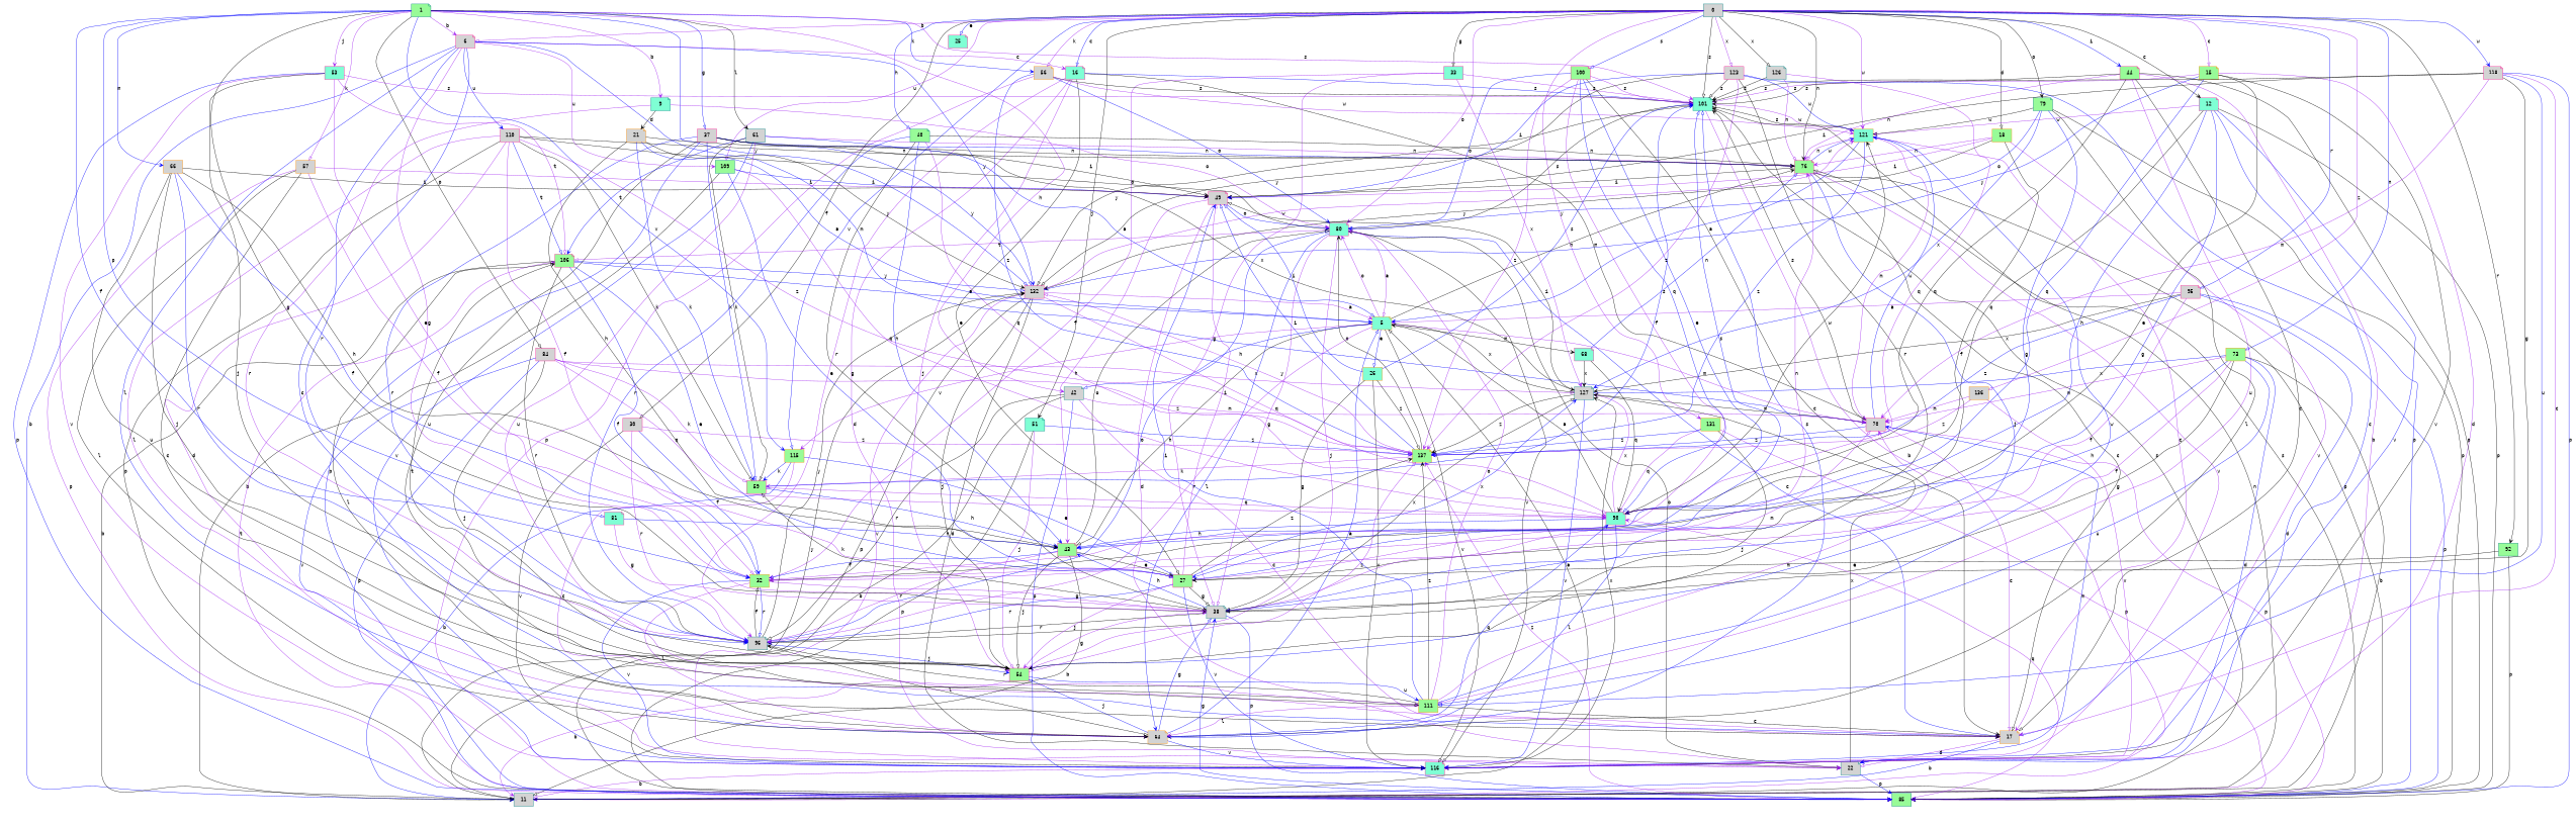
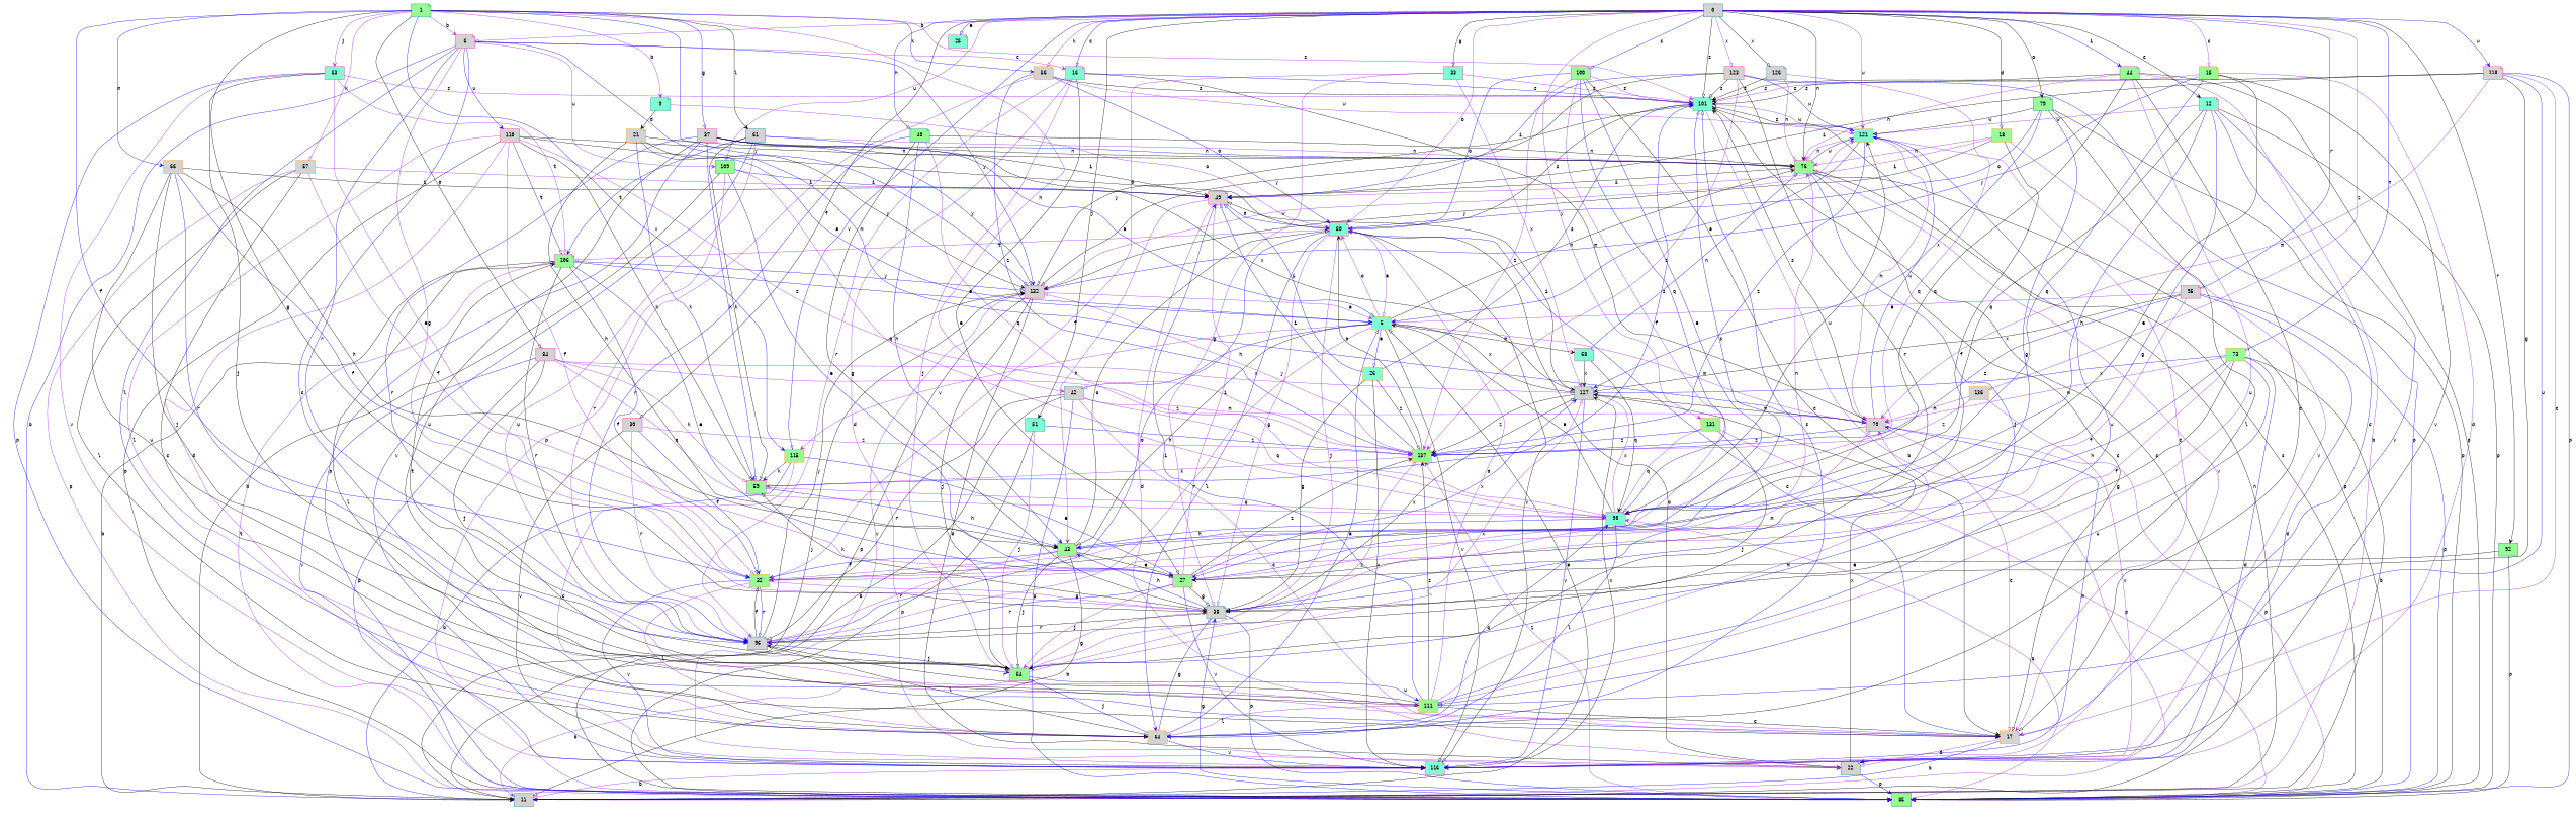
  strict digraph {
    fontname="DejaVu Sans Mono"
    node [color=deeppink fillcolor=lightgrey fontname="DejaVu Sans Mono" shape=note style=filled]
    edge [arrowhead=vee color=purple fontname="DejaVu Sans Mono"]
    0 [color=teal shape=box]
    6
    12 [fillcolor=aquamarine]
    15 [color=darkorange fillcolor=palegreen]
    16 [fillcolor=aquamarine]
    18 [color=darkorange fillcolor=palegreen shape=box]
    25 [fillcolor=aquamarine]
    30 [shape=box]
    33 [fillcolor=aquamarine shape=box]
    40 [color=teal fillcolor=palegreen]
    44 [fillcolor=palegreen]
    51 [color=teal fillcolor=aquamarine]
    56 [color=darkorange]
    73 [color=darkorange fillcolor=palegreen shape=box]
    n15 [fillcolor=palegreen label=76]
    79 [color=teal fillcolor=palegreen]
    80 [fillcolor=aquamarine]
    92 [color=teal fillcolor=palegreen shape=box]
    95
    100 [fillcolor=palegreen]
    101 [color=teal fillcolor=aquamarine]
    109 [color=teal fillcolor=palegreen shape=box]
    115 [color=darkorange fillcolor=palegreen shape=box]
    118
    121 [color=darkorange fillcolor=aquamarine shape=box]
    123 [shape=box]
    126 [color=teal]
    131 [color=darkorange fillcolor=palegreen shape=box]
    136 [color=darkorange shape=box]
    38 [color=teal]
    132 [shape=box]
    70 [shape=box]
    96 [color=teal]
    11 [color=teal shape=box]
    17 [color=darkorange]
    64 [color=darkorange]
    110 [shape=box]
    43 [fillcolor=palegreen]
    116 [fillcolor=aquamarine]
    85 [color=teal fillcolor=palegreen shape=box]
    90 [fillcolor=aquamarine]
    22 [color=teal]
    27 [fillcolor=palegreen shape=box]
    54 [fillcolor=palegreen shape=box]
    32 [color=darkorange fillcolor=palegreen shape=box]
    49
    137 [color=darkorange fillcolor=palegreen]
    127 [color=teal]
    111 [color=darkorange fillcolor=palegreen shape=box]
    5 [color=darkorange fillcolor=aquamarine]
    106 [fillcolor=palegreen]
    59 [fillcolor=palegreen shape=box]
    1 [color=teal fillcolor=palegreen]
    9 [color=teal fillcolor=aquamarine]
    37 [shape=box]
    42 [color=teal]
    53 [fillcolor=aquamarine shape=box]
    57 [color=darkorange shape=box]
    61 [color=teal shape=box]
    66 [color=darkorange shape=box]
-   81 [fillcolor=aquamarine]
    84 [shape=box]
    21 [color=darkorange]
    26 [color=darkorange fillcolor=aquamarine shape=box]
    68 [fillcolor=aquamarine]
    0 -> 6 [arrowhead=onormal label=b]
    0 -> 12 [color=black label=c]
    0 -> 15 [arrowhead=onormal label=c]
    0 -> 16 [arrowhead=onormal color=blue label=c]
    0 -> 18 [arrowhead=onormal color=black label=d]
    0 -> 25 [arrowhead=onormal color=blue label=e]
    0 -> 30 [arrowhead=onormal color=black label=f]
    0 -> 33 [arrowhead=onormal color=black label=g]
    0 -> 40 [arrowhead=onormal color=blue label=h]
    0 -> 44 [color=blue label=i]
    0 -> 51 [color=black label=j]
    0 -> 56 [arrowhead=onormal label=k]
    0 -> 73 [arrowhead=onormal color=blue label=n]
    0 -> n15 [color=black label=n]
    0 -> 79 [color=black label=o]
    0 -> 80 [label=o]
    0 -> 92 [color=black label=r]
    0 -> 95 [arrowhead=onormal color=blue label=r]
    0 -> 100 [arrowhead=onormal color=blue label=s]
    0 -> 101 [arrowhead=onormal color=black label=s]
    0 -> 109 [arrowhead=onormal label=u]
    0 -> 115 [arrowhead=onormal color=blue label=v]
    0 -> 118 [color=blue label=w]
    0 -> 121 [label=w]
    0 -> 123 [arrowhead=onormal label=x]
    0 -> 126 [arrowhead=onormal color=black label=x]
    0 -> 131 [label=y]
    0 -> 136 [arrowhead=onormal label=z]
    6 -> 16 [label=c]
    6 -> 109 [label=u]
    6 -> 38 [arrowhead=onormal label=g]
    6 -> 132 [color=blue label=y]
    6 -> 70 [color=blue label=m]
    6 -> 96 [color=blue label=r]
    6 -> 11 [color=blue label=b]
    6 -> 17 [arrowhead=onormal color=blue label=c]
    6 -> 64 [arrowhead=onormal color=blue label=l]
    6 -> 110 [color=blue label=u]
    12 -> 121 [label=w]
    12 -> 38 [color=blue label=g]
    12 -> 17 [arrowhead=onormal color=blue label=c]
    12 -> 43 [arrowhead=onormal color=blue label=h]
    12 -> 116 [color=blue label=v]
    12 -> 85 [color=black label=p]
    12 -> 90 [color=black label=q]
    15 -> 101 [label=s]
    15 -> 132 [color=blue label=y]
    15 -> 116 [color=black label=v]
    15 -> 90 [color=blue label=q]
    15 -> 22 [label=d]
    15 -> 27 [color=black label=e]
    16 -> 101 [arrowhead=onormal color=blue label=s]
    16 -> 70 [color=black label=m]
    16 -> 96 [label=r]
    16 -> 22 [label=d]
    16 -> 27 [arrowhead=onormal color=black label=e]
    16 -> 54 [label=j]
    18 -> n15 [label=n]
    18 -> 132 [color=black label=y]
    18 -> 116 [arrowhead=onormal label=v]
    18 -> 32 [color=black label=f]
    18 -> 49 [arrowhead=onormal label=i]
    30 -> 96 [label=r]
    30 -> 116 [arrowhead=onormal color=black label=v]
    30 -> 32 [color=blue label=f]
    30 -> 137 [label=z]
    33 -> 101 [label=s]
    33 -> 38 [arrowhead=onormal label=g]
    33 -> 32 [label=f]
    33 -> 127 [label=x]
    40 -> n15 [arrowhead=onormal color=black label=n]
    40 -> 38 [color=black label=g]
    40 -> 96 [color=blue label=r]
    40 -> 43 [color=blue label=h]
    40 -> 90 [label=q]
    44 -> n15 [label=n]
    44 -> 101 [color=black label=s]
    44 -> 11 [label=b]
    44 -> 17 [arrowhead=onormal color=black label=c]
    44 -> 85 [color=black label=p]
    44 -> 90 [arrowhead=onormal color=black label=q]
    44 -> 111 [arrowhead=onormal label=u]
    51 -> 85 [arrowhead=onormal color=black label=p]
    51 -> 54 [arrowhead=onormal label=j]
    51 -> 137 [arrowhead=onormal color=blue label=z]
    56 -> 80 [color=blue label=o]
    56 -> 101 [color=black label=s]
    56 -> 121 [label=w]
    56 -> 85 [label=p]
    56 -> 137 [arrowhead=onormal color=blue label=z]
    73 -> 38 [arrowhead=onormal color=black label=g]
    73 -> 70 [label=m]
    73 -> 11 [arrowhead=onormal color=black label=b]
    73 -> 43 [arrowhead=onormal color=blue label=h]
    73 -> 22 [arrowhead=onormal color=blue label=d]
    73 -> 32 [arrowhead=onormal label=f]
    73 -> 127 [arrowhead=onormal color=blue label=x]
    73 -> 111 [arrowhead=onormal color=blue label=u]
    n15 -> 121 [color=blue label=w]
    n15 -> 17 [arrowhead=onormal color=black label=c]
    n15 -> 116 [arrowhead=onormal label=v]
    n15 -> 85 [arrowhead=onormal color=black label=p]
    n15 -> 54 [color=blue label=j]
    n15 -> 49 [color=black label=i]
    79 -> 80 [arrowhead=onormal color=blue label=o]
    79 -> 121 [arrowhead=onormal color=black label=w]
    79 -> 38 [arrowhead=onormal color=blue label=g]
    79 -> 64 [color=black label=l]
    79 -> 85 [color=black label=p]
    79 -> 127 [color=blue label=x]
    80 -> 101 [color=black label=s]
    80 -> 38 [arrowhead=onormal label=g]
    80 -> 17 [color=blue label=c]
    80 -> 64 [color=blue label=l]
    80 -> 116 [arrowhead=onormal color=black label=v]
    80 -> 54 [label=j]
    80 -> 5 [arrowhead=onormal label=a]
    80 -> 106 [arrowhead=onormal label=t]
    92 -> 85 [color=black label=p]
    92 -> 27 [color=black label=e]
    95 -> 85 [arrowhead=onormal color=blue label=p]
    95 -> 22 [color=blue label=d]
    95 -> 32 [arrowhead=onormal label=f]
    95 -> 137 [arrowhead=onormal color=blue label=z]
    95 -> 127 [color=black label=x]
    95 -> 5 [label=a]
    100 -> 80 [color=blue label=o]
    100 -> 101 [label=s]
    100 -> 17 [color=black label=c]
    100 -> 90 [arrowhead=onormal color=blue label=q]
    100 -> 27 [color=blue label=e]
    100 -> 32 [label=f]
    100 -> 137 [label=z]
    101 -> 121 [label=w]
    101 -> 132 [arrowhead=onormal color=black label=y]
    101 -> 11 [arrowhead=onormal label=b]
    109 -> 11 [color=black label=b]
    109 -> 90 [label=q]
    109 -> 27 [arrowhead=onormal color=blue label=e]
    109 -> 49 [arrowhead=onormal color=blue label=i]
    115 -> 11 [color=blue label=b]
    115 -> 17 [label=c]
    115 -> 27 [arrowhead=onormal color=blue label=e]
    115 -> 59 [color=blue label=k]
    118 -> 101 [color=black label=s]
    118 -> 38 [arrowhead=onormal color=black label=g]
    118 -> 70 [label=m]
    118 -> 17 [label=c]
    118 -> 85 [color=blue label=p]
    118 -> 49 [color=black label=i]
    118 -> 111 [arrowhead=onormal color=blue label=u]
    121 -> n15 [arrowhead=onormal label=n]
    121 -> 101 [arrowhead=onormal color=black label=s]
    121 -> 70 [label=m]
    121 -> 17 [label=c]
    121 -> 137 [color=blue label=z]
    121 -> 5 [color=blue label=a]
    123 -> 101 [arrowhead=onormal color=black label=s]
    123 -> 121 [arrowhead=onormal color=blue label=w]
    123 -> 132 [arrowhead=onormal color=black label=y]
    123 -> 96 [color=black label=r]
    123 -> 85 [arrowhead=onormal color=blue label=p]
    123 -> 49 [color=blue label=i]
    123 -> 137 [label=z]
    126 -> n15 [arrowhead=onormal label=n]
    126 -> 101 [color=black label=s]
    126 -> 90 [arrowhead=onormal label=q]
    131 -> 85 [arrowhead=onormal label=p]
    131 -> 90 [arrowhead=onormal label=q]
    131 -> 54 [color=black label=j]
    131 -> 137 [arrowhead=onormal color=blue label=z]
    136 -> 70 [label=m]
    136 -> 116 [arrowhead=onormal label=v]
    136 -> 137 [label=z]
    38 -> 70 [arrowhead=onormal label=m]
    38 -> 96 [arrowhead=onormal color=black label=r]
    38 -> 43 [color=blue label=h]
    38 -> 85 [arrowhead=onormal color=blue label=p]
    38 -> 127 [arrowhead=onormal color=black label=x]
    38 -> 59 [arrowhead=onormal color=black label=k]
    132 -> 121 [label=w]
    132 -> 116 [label=v]
    132 -> 85 [arrowhead=onormal color=black label=p]
    132 -> 22 [color=black label=d]
    132 -> 54 [arrowhead=onormal color=black label=j]
    132 -> 5 [label=a]
    70 -> 101 [color=black label=s]
    70 -> 121 [color=blue label=w]
    70 -> 17 [arrowhead=onormal label=c]
    70 -> 85 [arrowhead=onormal label=p]
    70 -> 137 [color=blue label=z]
    96 -> 80 [arrowhead=onormal color=blue label=o]
    96 -> 132 [color=black label=y]
    96 -> 64 [arrowhead=onormal color=black label=l]
    96 -> 54 [color=blue label=j]
    96 -> 32 [arrowhead=onormal color=black label=f]
    11 -> n15 [arrowhead=onormal color=black label=n]
    11 -> 101 [arrowhead=onormal color=black label=s]
    11 -> 132 [color=black label=y]
    11 -> 5 [arrowhead=onormal color=black label=a]
    17 -> 11 [arrowhead=onormal color=blue label=b]
    17 -> 22 [arrowhead=onormal label=d]
    64 -> 101 [arrowhead=onormal color=blue label=s]
    64 -> 38 [arrowhead=onormal color=blue label=g]
    64 -> 116 [color=blue label=v]
    64 -> 90 [color=blue label=q]
    64 -> 54 [arrowhead=onormal color=blue label=j]
    64 -> 5 [arrowhead=onormal color=blue label=a]
    110 -> n15 [arrowhead=onormal color=black label=n]
    110 -> 80 [color=black label=o]
    110 -> 64 [arrowhead=onormal label=l]
    110 -> 85 [color=black label=p]
    110 -> 22 [label=d]
    110 -> 32 [arrowhead=onormal label=f]
    110 -> 137 [arrowhead=onormal label=z]
    110 -> 106 [arrowhead=onormal color=blue label=t]
    110 -> 59 [arrowhead=onormal color=black label=k]
    43 -> 80 [arrowhead=onormal color=black label=o]
    43 -> 96 [arrowhead=onormal label=r]
    43 -> 11 [arrowhead=onormal color=black label=b]
    43 -> 27 [color=black label=e]
    43 -> 54 [arrowhead=onormal color=black label=j]
    43 -> 32 [arrowhead=onormal color=blue label=f]
    116 -> 70 [color=blue label=m]
    116 -> 11 [arrowhead=onormal label=b]
    116 -> 127 [color=black label=x]
    85 -> 101 [color=black label=s]
    85 -> 38 [color=blue label=g]
    85 -> 90 [label=q]
    85 -> 137 [label=z]
    85 -> 106 [label=t]
    90 -> 121 [color=black label=w]
    90 -> 64 [arrowhead=onormal color=blue label=l]
    90 -> 43 [color=blue label=h]
    90 -> 127 [label=x]
    90 -> 5 [color=black label=a]
    22 -> 80 [color=black label=o]
    22 -> 85 [color=blue label=p]
    22 -> 127 [color=black label=x]
    27 -> n15 [label=n]
    27 -> 101 [arrowhead=onormal color=blue label=s]
    27 -> 38 [arrowhead=onormal color=black label=g]
    27 -> 96 [color=blue label=r]
    27 -> 116 [color=blue label=v]
    27 -> 54 [label=j]
    27 -> 49 [arrowhead=onormal label=i]
    27 -> 137 [color=black label=z]
    27 -> 127 [color=blue label=x]
    54 -> 38 [label=g]
    54 -> 11 [label=b]
    54 -> 137 [arrowhead=onormal label=z]
+   54 -> 127 [arrowhead=onormal label=x]
    54 -> 111 [color=blue label=u]
    54 -> 106 [color=black label=t]
    32 -> 38 [label=g]
    32 -> 96 [arrowhead=onormal color=blue label=r]
    32 -> 64 [arrowhead=onormal label=l]
    32 -> 116 [arrowhead=onormal color=blue label=v]
    49 -> 80 [color=blue label=o]
    49 -> 43 [label=h]
    49 -> 22 [label=d]
    137 -> 80 [color=black label=o]
    137 -> 132 [arrowhead=onormal label=y]
    137 -> 49 [arrowhead=onormal color=blue label=i]
    137 -> 59 [label=k]
    127 -> 70 [arrowhead=onormal color=black label=m]
    127 -> 116 [color=blue label=v]
    127 -> 49 [arrowhead=onormal color=black label=i]
    127 -> 137 [color=black label=z]
    111 -> 80 [label=o]
    111 -> 121 [arrowhead=onormal color=blue label=w]
    111 -> 70 [label=m]
    111 -> 96 [color=black label=r]
    111 -> 17 [color=black label=c]
    111 -> 64 [label=l]
    111 -> 49 [color=blue label=i]
    111 -> 137 [color=black label=z]
    5 -> n15 [color=black label=n]
    5 -> 80 [label=o]
    5 -> 115 [label=v]
    5 -> 70 [arrowhead=onormal label=m]
    5 -> 96 [label=r]
    5 -> 43 [arrowhead=onormal color=black label=h]
    5 -> 116 [arrowhead=onormal color=black label=v]
    5 -> 127 [arrowhead=onormal color=black label=x]
    5 -> 42 [arrowhead=onormal color=blue label=h]
    5 -> 26 [arrowhead=onormal color=blue label=e]
    5 -> 68 [color=black label=m]
    106 -> 132 [arrowhead=onormal color=blue label=y]
    106 -> 96 [arrowhead=onormal color=black label=r]
    106 -> 11 [arrowhead=onormal color=black label=b]
    106 -> 64 [arrowhead=onormal color=black label=l]
    106 -> 27 [arrowhead=onormal color=blue label=e]
    106 -> 32 [arrowhead=onormal color=blue label=f]
    106 -> 5 [color=blue label=a]
    59 -> 101 [color=blue label=s]
    59 -> 43 [color=blue label=h]
    59 -> 90 [label=q]
    1 -> 6 [label=b]
    1 -> 56 [color=blue label=k]
    1 -> 101 [label=s]
    1 -> 115 [color=blue label=v]
    1 -> 38 [color=black label=g]
    1 -> 132 [arrowhead=onormal color=blue label=y]
    1 -> 32 [color=blue label=f]
    1 -> 9 [label=b]
    1 -> 37 [arrowhead=onormal color=blue label=g]
    1 -> 42 [label=h]
    1 -> 53 [label=j]
    1 -> 57 [arrowhead=onormal label=k]
    1 -> 61 [color=black label=l]
    1 -> 66 [color=blue label=m]
-   1 -> 81 [arrowhead=onormal color=blue label=p]
    1 -> 84 [arrowhead=onormal color=black label=p]
    9 -> 80 [label=o]
-   9 -> 96 [label=r]
+   109 -> 96 [label=r]
    9 -> 21 [color=black label=d]
    37 -> n15 [arrowhead=onormal color=blue label=n]
    37 -> 132 [arrowhead=onormal color=blue label=y]
    37 -> 96 [color=blue label=r]
    37 -> 85 [color=blue label=p]
    37 -> 49 [color=black label=i]
    37 -> 127 [color=black label=x]
    37 -> 111 [arrowhead=onormal color=black label=u]
    37 -> 59 [arrowhead=onormal color=blue label=k]
    42 -> 70 [label=m]
    42 -> 96 [arrowhead=onormal color=black label=r]
    42 -> 11 [arrowhead=onormal color=black label=b]
    42 -> 17 [label=c]
    42 -> 85 [arrowhead=onormal color=blue label=p]
-   132 -> 90 [arrowhead=onormal label=q]
+   42 -> 90 [arrowhead=onormal label=q]
    53 -> 101 [arrowhead=onormal label=s]
    53 -> 116 [label=v]
    53 -> 85 [arrowhead=onormal color=blue label=p]
    53 -> 27 [arrowhead=onormal label=e]
    53 -> 54 [color=black label=j]
    53 -> 106 [arrowhead=onormal label=t]
    57 -> 17 [color=black label=c]
    57 -> 64 [color=black label=l]
    57 -> 85 [label=p]
    57 -> 32 [arrowhead=onormal label=f]
    57 -> 49 [label=i]
    61 -> n15 [arrowhead=onormal label=n]
    61 -> 116 [color=blue label=v]
    61 -> 111 [label=u]
    61 -> 5 [arrowhead=onormal color=blue label=a]
    61 -> 106 [color=blue label=t]
    61 -> 59 [arrowhead=onormal color=black label=k]
    66 -> 96 [color=blue label=r]
    66 -> 43 [color=black label=h]
    66 -> 54 [arrowhead=onormal color=black label=j]
    66 -> 32 [color=blue label=f]
    66 -> 49 [color=black label=i]
    66 -> 111 [arrowhead=onormal color=black label=u]
-   81 -> 38 [arrowhead=onormal label=g]
-   81 -> 43 [color=blue label=h]
    84 -> 116 [color=blue label=v]
    84 -> 85 [color=blue label=p]
    84 -> 90 [label=q]
    84 -> 54 [color=black label=j]
    84 -> 137 [arrowhead=onormal label=z]
    84 -> 127 [arrowhead=onormal label=x]
    84 -> 59 [arrowhead=onormal label=k]
    21 -> n15 [color=black label=n]
    21 -> 132 [color=black label=y]
    21 -> 43 [color=black label=h]
    21 -> 5 [arrowhead=onormal color=blue label=a]
    21 -> 59 [color=blue label=k]
    26 -> 101 [color=blue label=s]
    26 -> 38 [arrowhead=onormal color=black label=g]
    26 -> 116 [arrowhead=onormal color=black label=v]
    26 -> 49 [arrowhead=onormal color=blue label=i]
    26 -> 137 [arrowhead=onormal color=black label=z]
    68 -> n15 [arrowhead=onormal color=blue label=n]
    68 -> 90 [color=black label=q]
    68 -> 127 [color=black label=x]
  }
